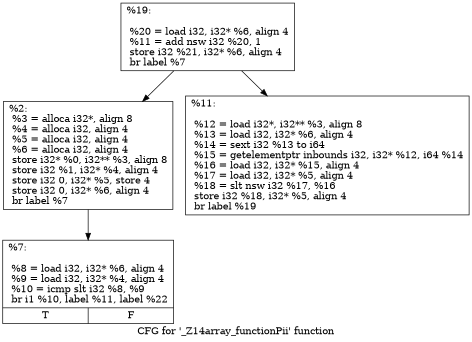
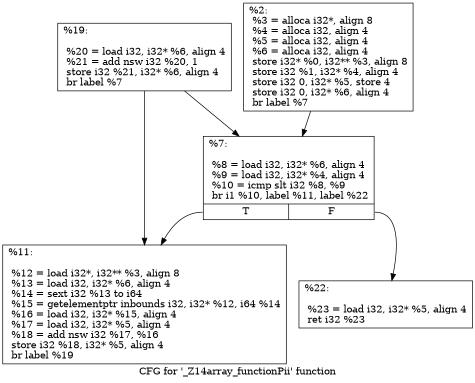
  digraph {
    label="CFG for '_Z14array_functionPii' function"
    node [shape=record]
    n1 [label="{%2:\l  %3 = alloca i32*, align 8\l  %4 = alloca i32, align 4\l  %5 = alloca i32, align 4\l  %6 = alloca i32, align 4\l  store i32* %0, i32** %3, align 8\l  store i32 %1, i32* %4, align 4\l  store i32 0, i32* %5, store 4\l  store i32 0, i32* %6, align 4\l  br label %7\l}"]
    n2 [label="{%7:\l\l  %8 = load i32, i32* %6, align 4\l  %9 = load i32, i32* %4, align 4\l  %10 = icmp slt i32 %8, %9\l  br i1 %10, label %11, label %22\l|{<s0>T|<s1>F}}"]
-   n3 [label="{%11:\l\l  %12 = load i32*, i32** %3, align 8\l  %13 = load i32, i32* %6, align 4\l  %14 = sext i32 %13 to i64\l  %15 = getelementptr inbounds i32, i32* %12, i64 %14\l  %16 = load i32, i32* %15, align 4\l  %17 = load i32, i32* %5, align 4\l  %18 = slt nsw i32 %17, %16\l  store i32 %18, i32* %5, align 4\l  br label %19\l}"]
-   n5 [label="{%19:\l\l  %20 = load i32, i32* %6, align 4\l  %11 = add nsw i32 %20, 1\l  store i32 %21, i32* %6, align 4\l  br label %7\l}"]
+   n3 [label="{%11:\l\l  %12 = load i32*, i32** %3, align 8\l  %13 = load i32, i32* %6, align 4\l  %14 = sext i32 %13 to i64\l  %15 = getelementptr inbounds i32, i32* %12, i64 %14\l  %16 = load i32, i32* %15, align 4\l  %17 = load i32, i32* %5, align 4\l  %18 = add nsw i32 %17, %16\l  store i32 %18, i32* %5, align 4\l  br label %19\l}"]
+   n4 [label="{%22:\l\l  %23 = load i32, i32* %5, align 4\l  ret i32 %23\l}"]
+   n5 [label="{%19:\l\l  %20 = load i32, i32* %6, align 4\l  %21 = add nsw i32 %20, 1\l  store i32 %21, i32* %6, align 4\l  br label %7\l}"]
    n1 -> n2
-   n5 -> n1
+   n2 -> n3 [tailport=s0]
+   n2 -> n4 [tailport=s1]
+   n5 -> n2
    n5 -> n3
  }
